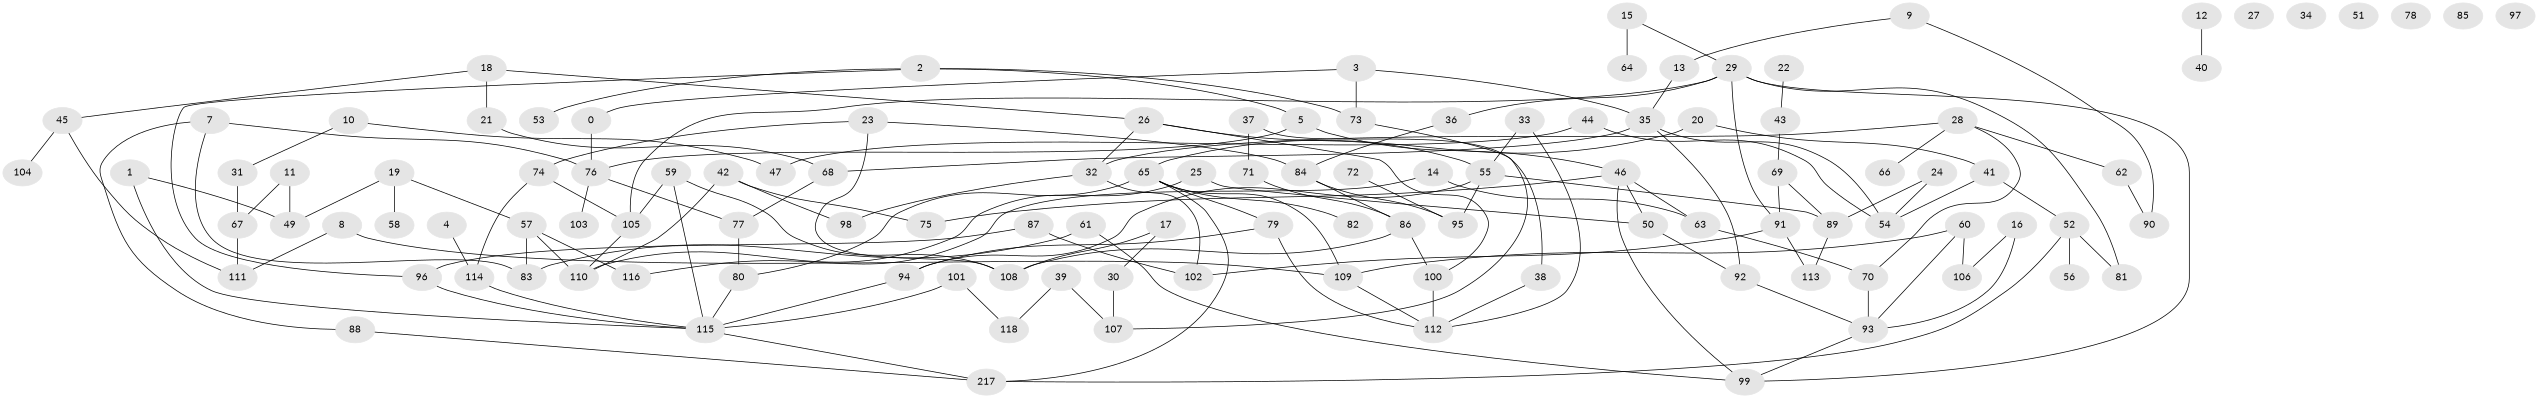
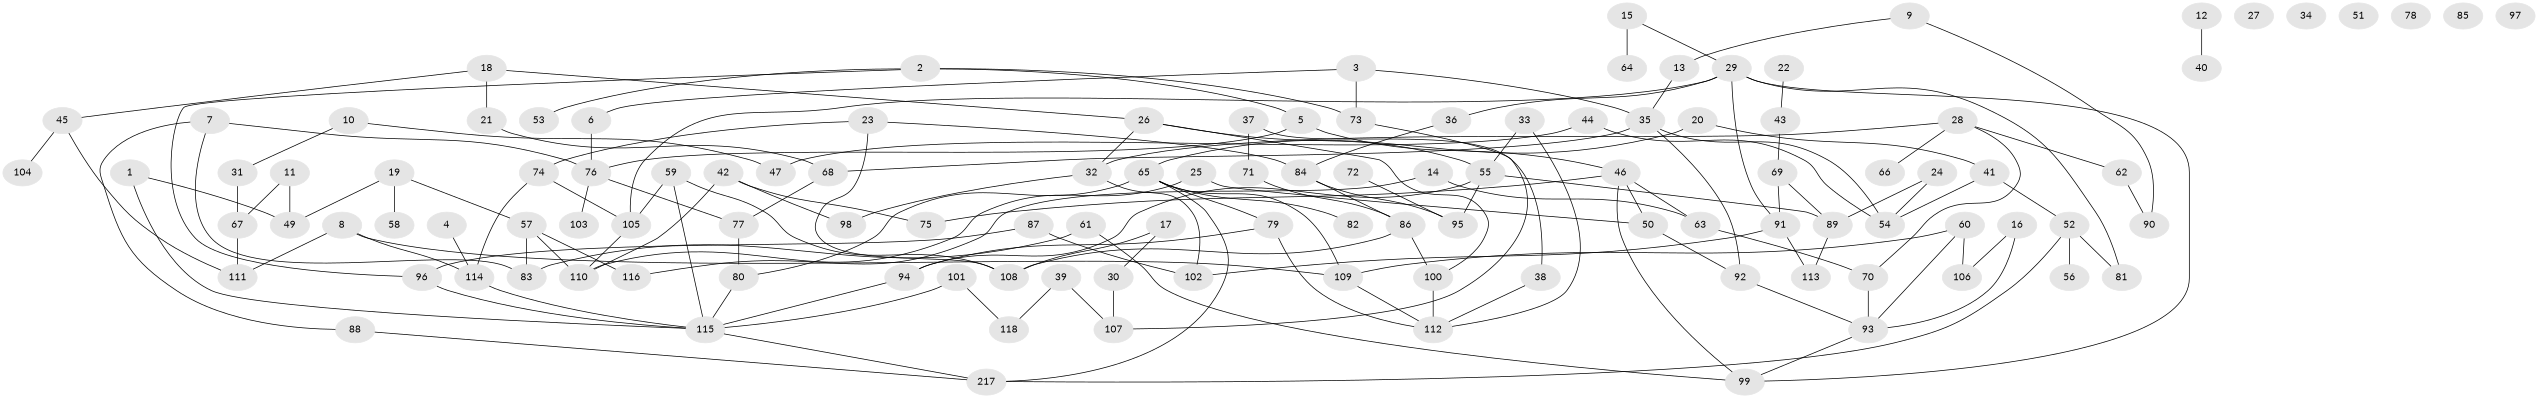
  graph {
    fontname=Lato
    node [color=gray90 fontname=Lato style=filled]
    edge [fontname=Lato]
    1
    49
    115
    n4 [label=217]
    2
    5
    53
    73
    96
    46
    76
    107
    3
-   6 [label=0]
+   6
    35
    68
    54
    92
    4
    114
    63
    50
    99
    75
    77
    103
    7
    83
    88
    8
    109
    111
    112
    9
    13
    90
    10
    31
    47
    67
    11
    12
    40
    14
    116
    70
    15
    29
    64
    36
    81
    91
    105
    16
    93
    106
    17
    30
    108
    18
    21
    26
    45
    32
    55
    100
    104
    19
    57
    58
    110
    20
    41
    65
    52
    79
    80
    82
    22
    43
    69
    23
    74
    84
    95
    86
    24
    89
    113
    25
    98
    102
    94
    27
    28
    62
    66
    33
    34
    37
    38
    71
    39
    118
    56
    42
    44
    51
    59
    60
    61
    72
    78
    85
    87
    97
    101
    1 -- 49
    1 -- 115
    115 -- n4
    2 -- 5
    2 -- 53
    2 -- 73
    2 -- 96
    5 -- 46
    5 -- 76
    73 -- 107
    96 -- 115
    46 -- 63
    46 -- 50
    46 -- 99
    46 -- 75
    76 -- 77
    76 -- 103
    3 -- 73
    3 -- 6
    3 -- 35
    6 -- 76
    35 -- 68
    35 -- 54
    35 -- 92
    68 -- 77
    92 -- 93
    4 -- 114
    114 -- 115
    63 -- 70
    50 -- 92
    77 -- 80
    7 -- 76
    7 -- 83
    7 -- 88
    88 -- n4
+   8 -- 114
    8 -- 109
    8 -- 111
    109 -- 112
    9 -- 13
    9 -- 90
    13 -- 35
    10 -- 31
    10 -- 47
    31 -- 67
    67 -- 111
    11 -- 49
    11 -- 67
    12 -- 40
    14 -- 63
    14 -- 116
    70 -- 93
    15 -- 29
    15 -- 64
    29 -- 99
    29 -- 36
    29 -- 81
    29 -- 91
    29 -- 105
    36 -- 84
    91 -- 113
    91 -- 102
    105 -- 110
    16 -- 93
    16 -- 106
    93 -- 99
    17 -- 30
    17 -- 108
    30 -- 107
    18 -- 21
    18 -- 26
    18 -- 45
    21 -- 68
    26 -- 32
    26 -- 55
    26 -- 100
    45 -- 111
    45 -- 104
    32 -- 98
    32 -- 102
    55 -- 95
    55 -- 89
    55 -- 94
    100 -- 112
    19 -- 49
    19 -- 57
    19 -- 58
    57 -- 83
    57 -- 116
    57 -- 110
    20 -- 41
    20 -- 65
    41 -- 54
    41 -- 52
    65 -- n4
    65 -- 109
    65 -- 79
    65 -- 80
    65 -- 82
    52 -- n4
    52 -- 81
    52 -- 56
    79 -- 112
    79 -- 94
    80 -- 115
    22 -- 43
    43 -- 69
    69 -- 91
    69 -- 89
    23 -- 108
    23 -- 74
    23 -- 84
    74 -- 114
    74 -- 105
    84 -- 95
    84 -- 86
    86 -- 108
    86 -- 100
    24 -- 54
    24 -- 89
    89 -- 113
    25 -- 50
    25 -- 110
    94 -- 115
    28 -- 70
    28 -- 32
    28 -- 62
    28 -- 66
    62 -- 90
    33 -- 112
    33 -- 55
    37 -- 38
    37 -- 71
    38 -- 112
    71 -- 86
    39 -- 107
    39 -- 118
    42 -- 75
    42 -- 110
    42 -- 98
    44 -- 54
    44 -- 47
    59 -- 115
    59 -- 105
    59 -- 108
    60 -- 109
    60 -- 93
    60 -- 106
    61 -- 99
    61 -- 83
    72 -- 95
    87 -- 96
    87 -- 102
    101 -- 115
    101 -- 118
  }
